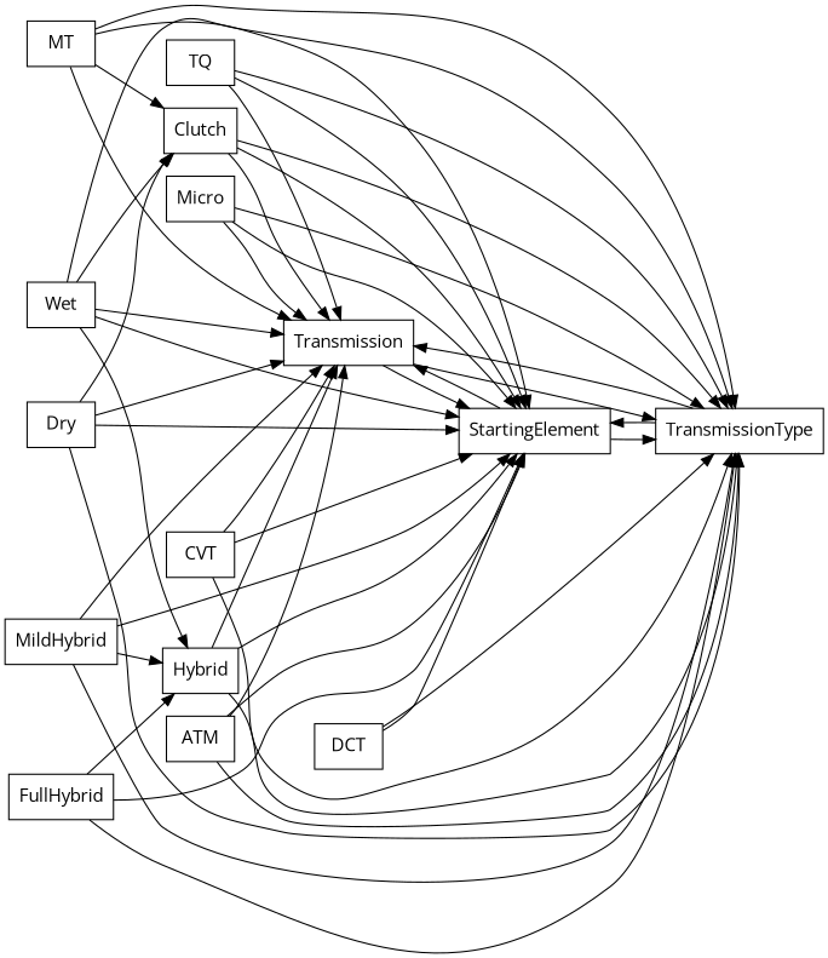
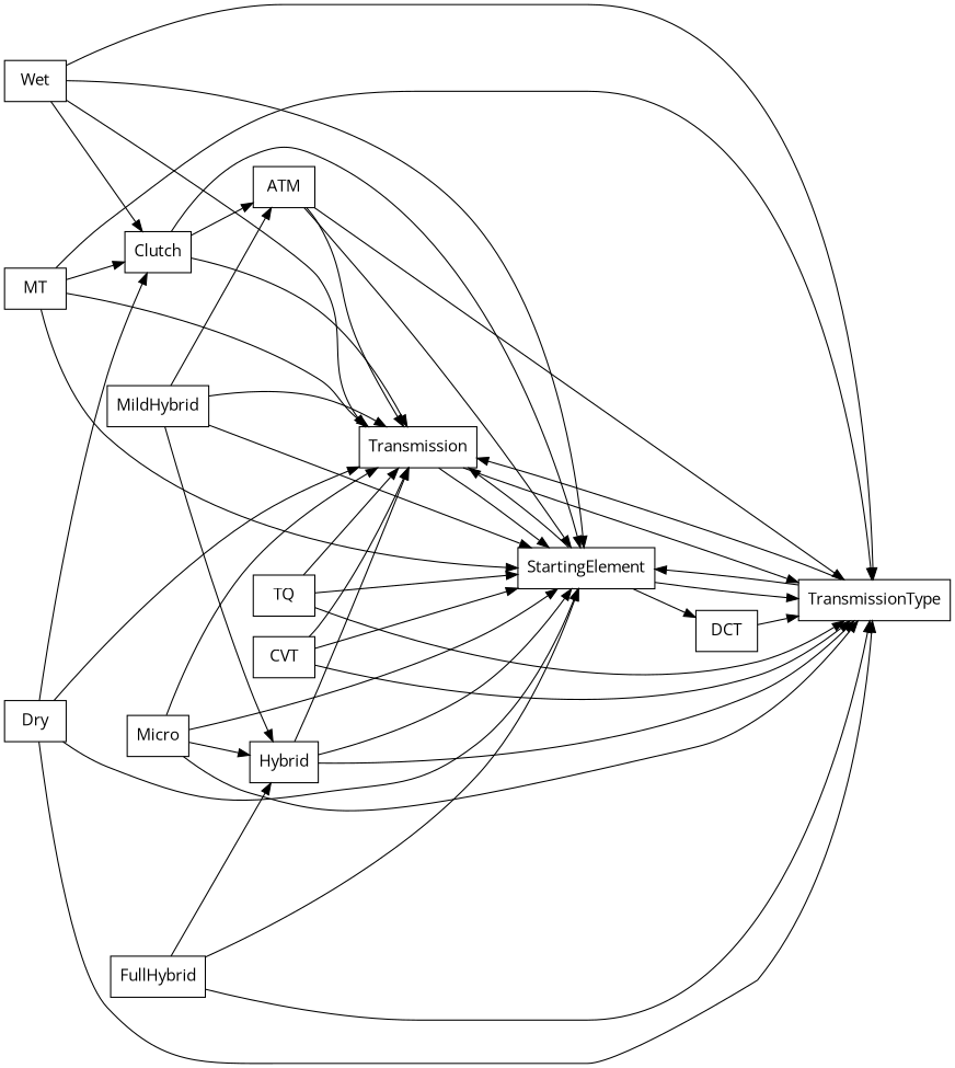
  digraph {
    fontname="Open Sans"
    rankdir=LR
    node [fontname="Open Sans" shape=box]
    edge [arrowhead=normal fontname="Open Sans"]
    n1 [label=Wet]
    n2 [label=Transmission]
    n3 [label=StartingElement]
    n4 [label=TransmissionType]
    n5 [label=Clutch]
    n6 [label=MildHybrid]
    n7 [label=Hybrid]
    n8 [label=FullHybrid]
    n9 [label=MT]
    n10 [label=TQ]
    n11 [label=ATM]
    n12 [label=DCT]
    n13 [label=Micro]
    n14 [label=CVT]
    n15 [label=Dry]
    n1 -> n2
    n1 -> n3
    n1 -> n4
    n1 -> n5
    n2 -> n3
    n2 -> n4
    n3 -> n2
    n3 -> n4
    n4 -> n2
    n4 -> n3
    n5 -> n2
    n5 -> n3
-   n5 -> n4
+   n5 -> n11
    n6 -> n2
    n6 -> n3
-   n6 -> n4
+   n6 -> n11
    n6 -> n7
    n7 -> n2
    n7 -> n3
    n7 -> n4
    n8 -> n3
    n8 -> n4
    n8 -> n7
    n9 -> n2
    n9 -> n3
    n9 -> n4
    n9 -> n5
    n10 -> n2
    n10 -> n3
    n10 -> n4
    n11 -> n2
    n11 -> n3
    n11 -> n4
-   n12 -> n3
+   n3 -> n12
    n12 -> n4
    n13 -> n2
    n13 -> n3
    n13 -> n4
-   n1 -> n7
+   n13 -> n7
    n14 -> n2
    n14 -> n3
    n14 -> n4
    n15 -> n2
    n15 -> n3
    n15 -> n4
    n15 -> n5
  }
